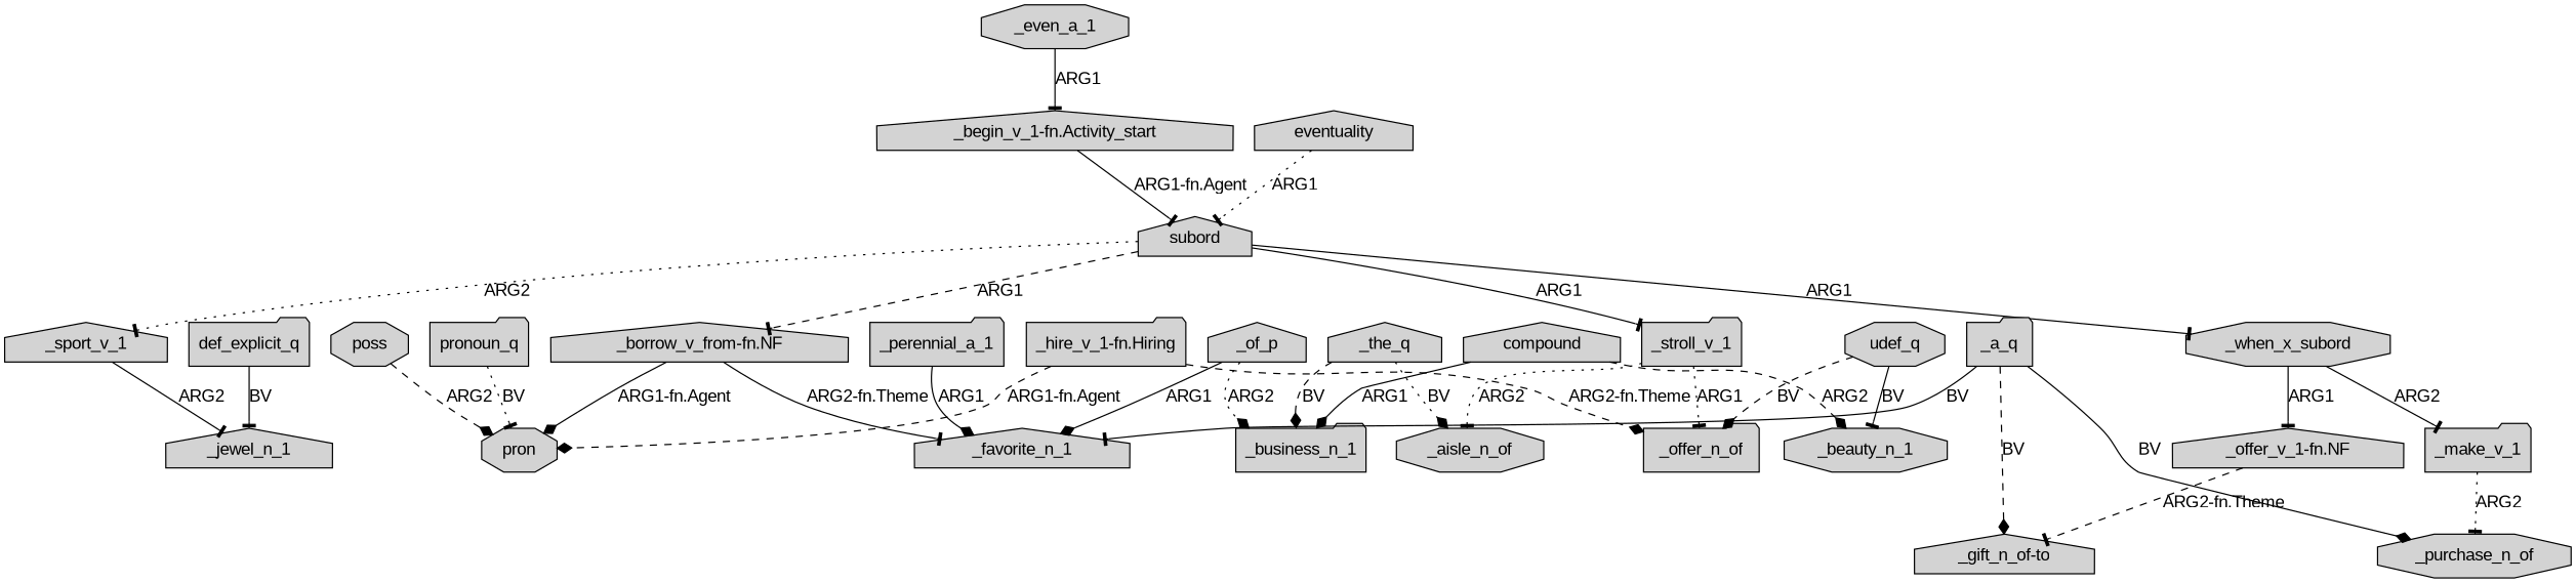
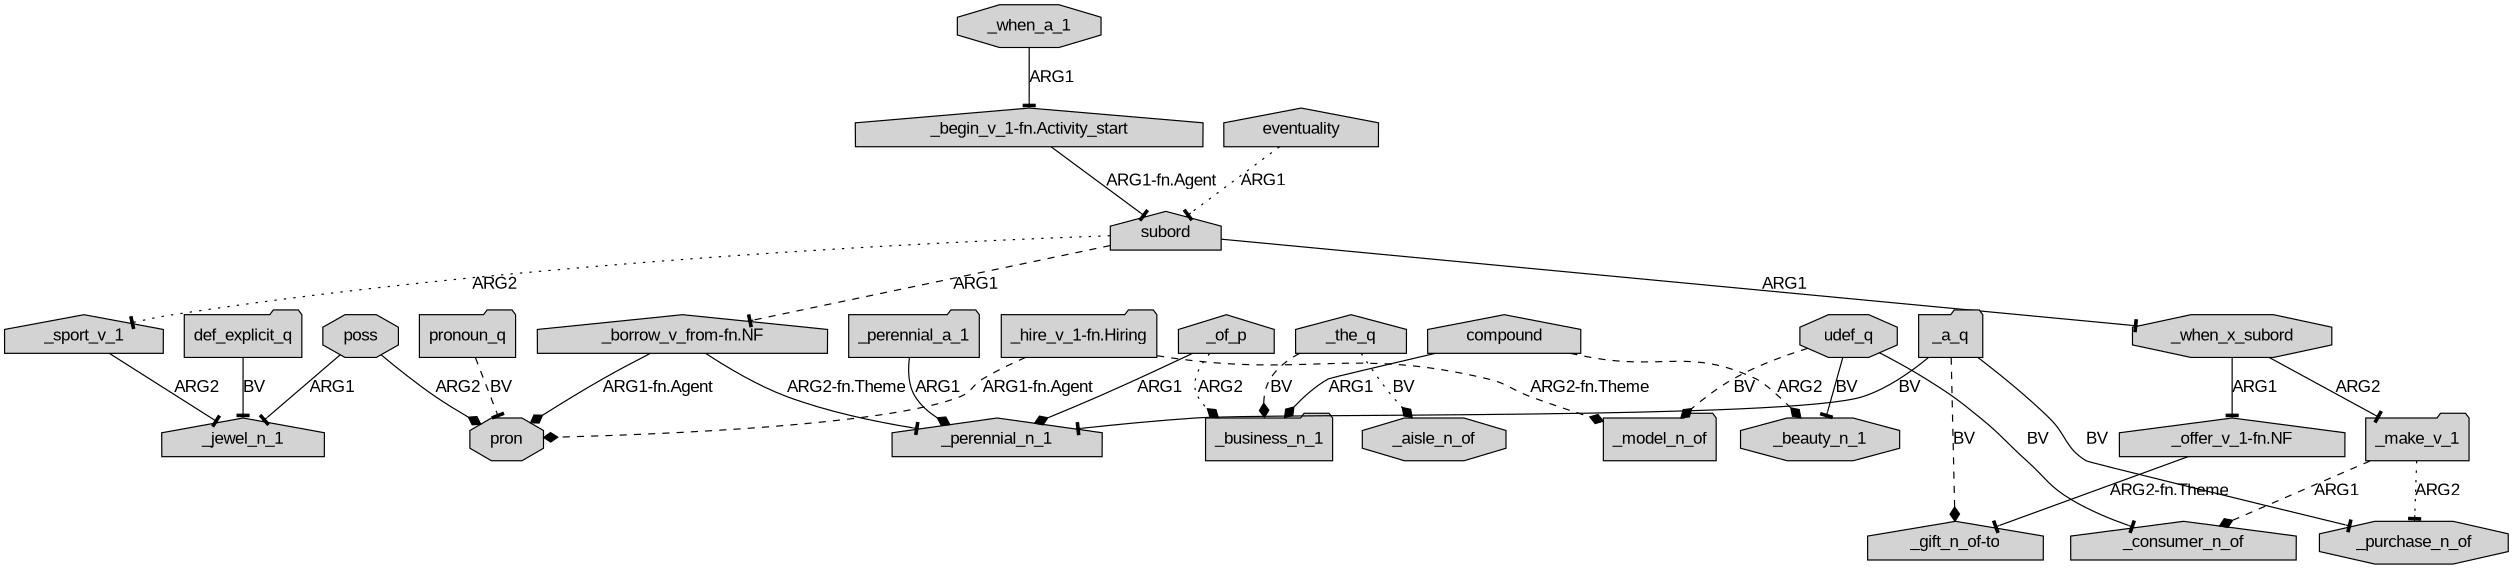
  digraph {
    fontname="Liberation Sans"
    node [fontname="Liberation Sans" shape=house style=filled]
    edge [arrowhead=tee fontname="Liberation Sans" style=solid]
    subord
    _sport_v_1
-   _stroll_v_1 [shape=folder]
    "_borrow_v_from-fn.NF"
    _when_x_subord [shape=octagon]
    _jewel_n_1
    _aisle_n_of [shape=octagon]
-   _model_n_of [shape=folder label=_offer_n_of]
+   _model_n_of [shape=folder]
    pron [shape=octagon]
-   _favorite_n_1
+   _favorite_n_1 [label=_perennial_n_1]
    "_offer_v_1-fn.NF"
    _make_v_1 [shape=folder]
    _business_n_1 [shape=folder]
    _the_q
    "_gift_n_of-to"
-   _even_a_1 [shape=octagon]
+   _even_a_1 [shape=octagon label=_when_a_1]
    "_begin_v_1-fn.Activity_start"
    poss [shape=octagon]
    _perennial_a_1 [shape=folder]
    _of_p
    _a_q [shape=folder]
    _purchase_n_of [shape=octagon]
    eventuality
    pronoun_q [shape=folder]
    "_hire_v_1-fn.Hiring" [shape=folder]
+   _consumer_n_of
    udef_q [shape=octagon]
    _beauty_n_1 [shape=octagon]
    compound
    def_explicit_q [shape=folder]
    subord -> _sport_v_1 [label=ARG2 style=dotted]
-   subord -> _stroll_v_1 [label=ARG1]
    subord -> "_borrow_v_from-fn.NF" [label=ARG1 style=dashed]
    subord -> _when_x_subord [label=ARG1]
    _sport_v_1 -> _jewel_n_1 [label=ARG2]
-   _stroll_v_1 -> _aisle_n_of [label=ARG2 style=dotted]
-   _stroll_v_1 -> _model_n_of [label=ARG1 style=dotted]
    "_borrow_v_from-fn.NF" -> pron [arrowhead=diamond label="ARG1-fn.Agent"]
    "_borrow_v_from-fn.NF" -> _favorite_n_1 [label="ARG2-fn.Theme"]
    _when_x_subord -> "_offer_v_1-fn.NF" [label=ARG1]
    _when_x_subord -> _make_v_1 [label=ARG2]
-   "_offer_v_1-fn.NF" -> "_gift_n_of-to" [label="ARG2-fn.Theme" style=dashed]
+   "_offer_v_1-fn.NF" -> "_gift_n_of-to" [label="ARG2-fn.Theme"]
    _make_v_1 -> _purchase_n_of [label=ARG2 style=dotted]
+   _make_v_1 -> _consumer_n_of [arrowhead=diamond label=ARG1 style=dashed]
    _the_q -> _aisle_n_of [arrowhead=diamond label=BV style=dotted]
    _the_q -> _business_n_1 [arrowhead=diamond label=BV style=dashed]
    _even_a_1 -> "_begin_v_1-fn.Activity_start" [label=ARG1]
    "_begin_v_1-fn.Activity_start" -> subord [label="ARG1-fn.Agent"]
-   poss -> pron [arrowhead=diamond label=ARG2 style=dashed]
+   poss -> _jewel_n_1 [label=ARG1]
+   poss -> pron [arrowhead=diamond label=ARG2]
    _perennial_a_1 -> _favorite_n_1 [arrowhead=diamond label=ARG1]
    _of_p -> _favorite_n_1 [arrowhead=diamond label=ARG1]
    _of_p -> _business_n_1 [arrowhead=diamond label=ARG2 style=dotted]
    _a_q -> _favorite_n_1 [label=BV]
    _a_q -> "_gift_n_of-to" [arrowhead=diamond label=BV style=dashed]
-   _a_q -> _purchase_n_of [arrowhead=diamond label=BV]
+   _a_q -> _purchase_n_of [label=BV]
    eventuality -> subord [label=ARG1 style=dotted]
-   pronoun_q -> pron [label=BV style=dotted]
+   pronoun_q -> pron [label=BV style=dashed]
    "_hire_v_1-fn.Hiring" -> _model_n_of [arrowhead=diamond label="ARG2-fn.Theme" style=dashed]
    "_hire_v_1-fn.Hiring" -> pron [arrowhead=diamond label="ARG1-fn.Agent" style=dashed]
    udef_q -> _model_n_of [arrowhead=diamond label=BV style=dashed]
+   udef_q -> _consumer_n_of [label=BV]
    udef_q -> _beauty_n_1 [label=BV]
    compound -> _business_n_1 [arrowhead=diamond label=ARG1]
    compound -> _beauty_n_1 [arrowhead=diamond label=ARG2 style=dashed]
    def_explicit_q -> _jewel_n_1 [label=BV]
  }
